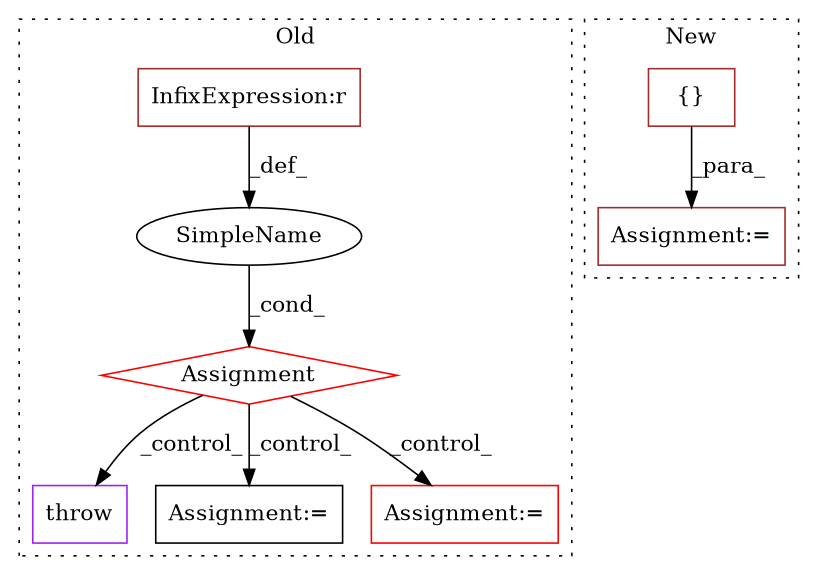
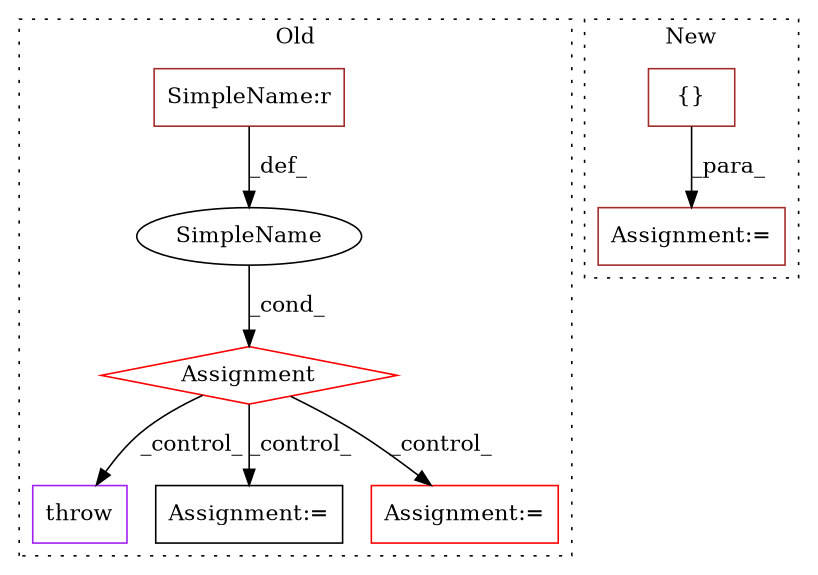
  digraph {
    node [a=7 color=brown l=1 shape=box]
    n1 [a=53 color=purple l=6 label=throw s=6588]
    n2 [a=25 color=red l="4,2" label=Assignment s="6550,6578" shape=diamond]
    n3 [a=42 color=black label=SimpleName shape=ellipse l=""]
    n4 [color=black l=37 label="Assignment:=" s=7221]
    n5 [color=red label="Assignment:=" s=6964]
-   n6 [a=27 l=4 label="InfixExpression:r" s=6573]
+   n6 [a=27 l=4 label="SimpleName:r" s=6573]
    n7 [a=4 l="1,1" label="{}" s="6650,6767"]
    n8 [label="Assignment:=" s=6973]
    subgraph cluster_1 {
      label=Old
      style=dotted
      n1
      n2
      n3
      n4
      n5
      n6
    }
    subgraph cluster_2 {
      label=New
      style=dotted
      n7
      n8
    }
    n2 -> n1 [label=_control_]
    n2 -> n4 [label=_control_]
    n2 -> n5 [label=_control_]
    n3 -> n2 [label=_cond_]
    n6 -> n3 [label=_def_]
    n7 -> n8 [label=_para_]
  }
